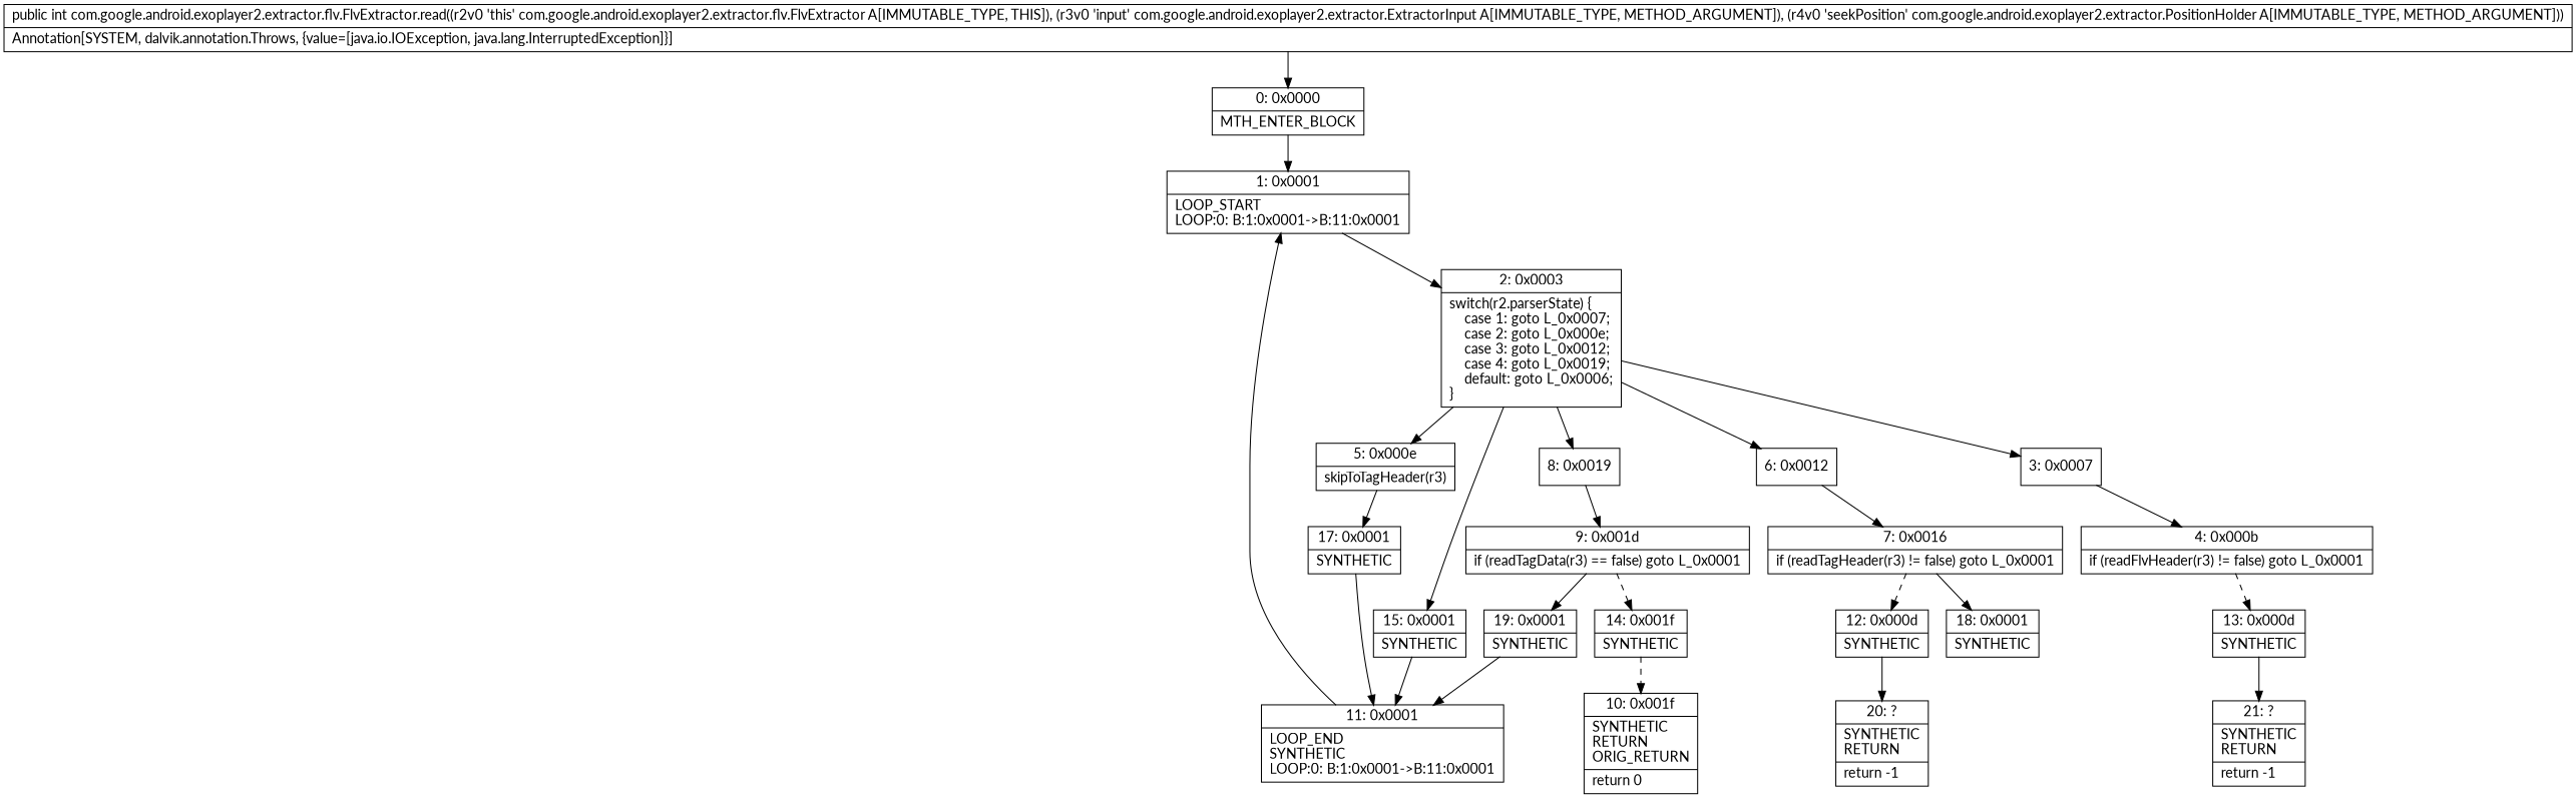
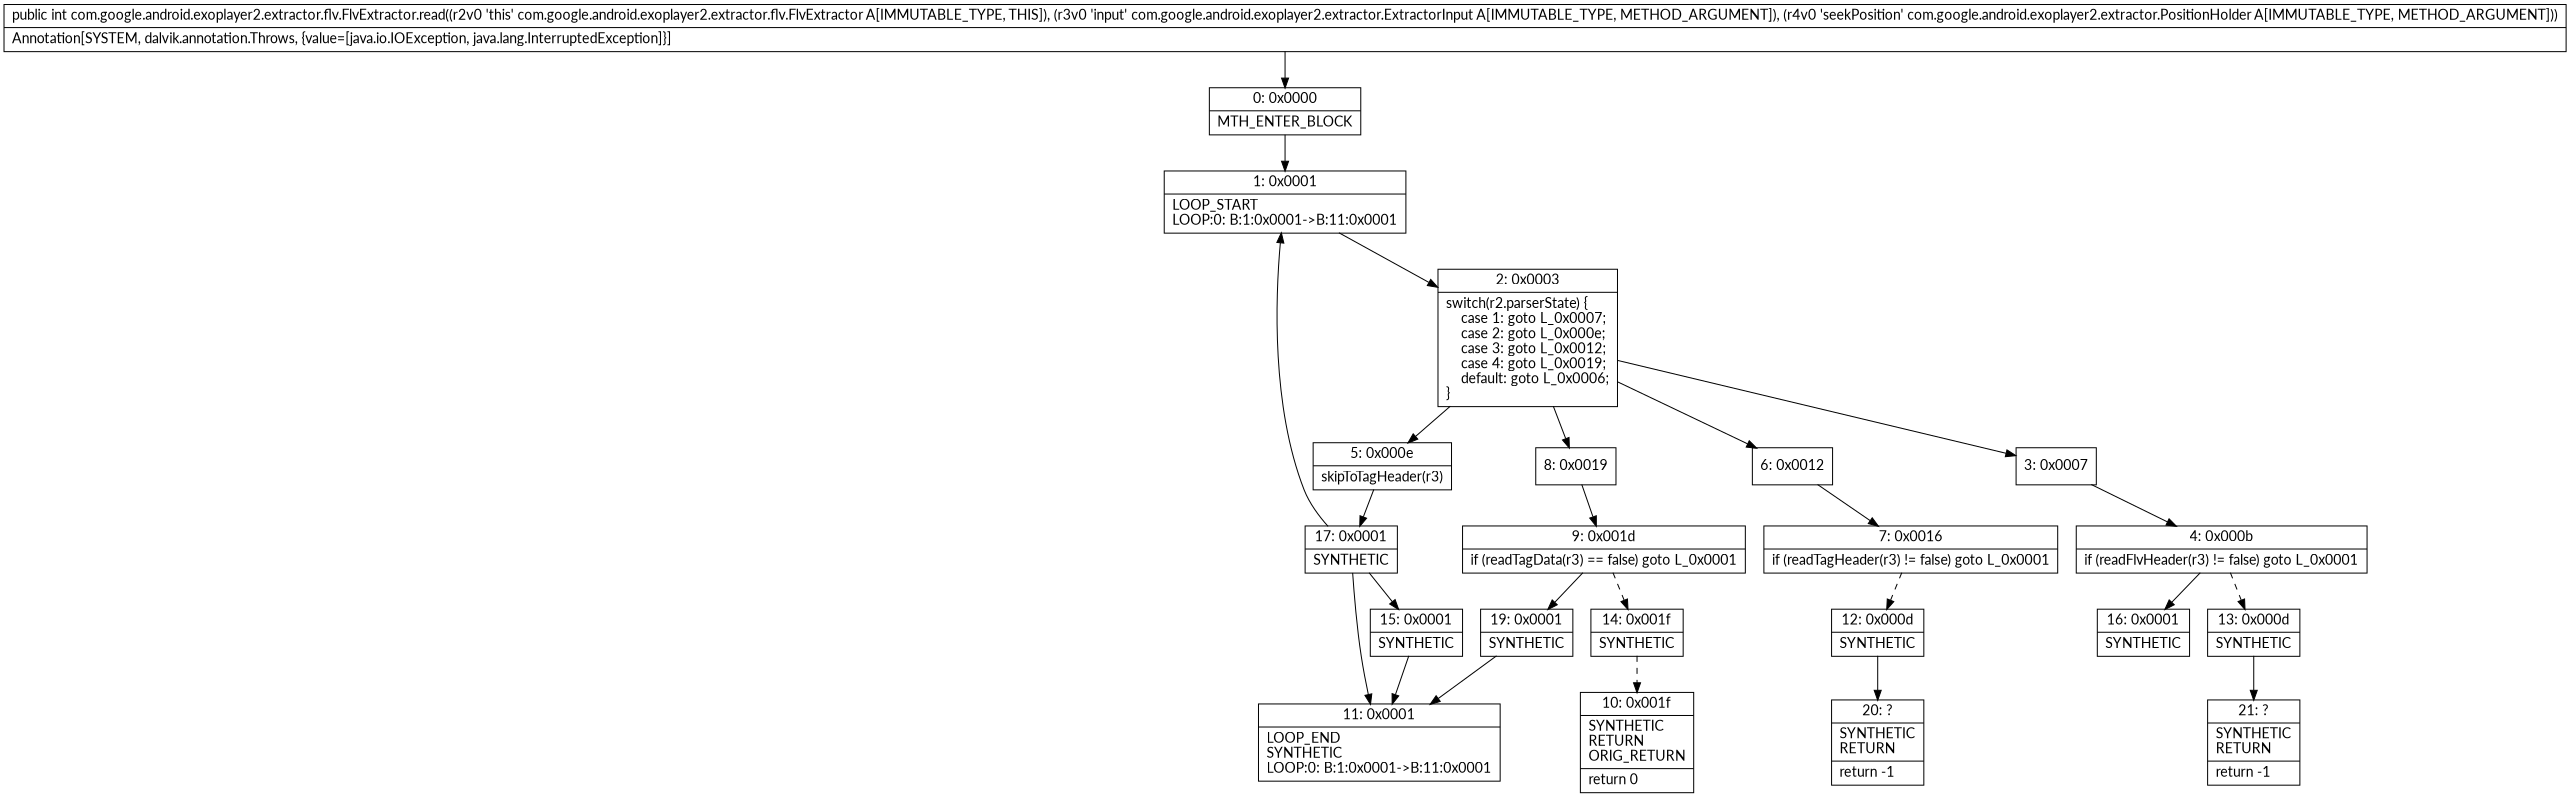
  digraph {
    fontname=Lato
    node [fontname=Lato shape=record]
    edge [fontname=Lato]
    n1 [label="{0\:\ 0x0000|MTH_ENTER_BLOCK\l}"]
    n2 [label="{1\:\ 0x0001|LOOP_START\lLOOP:0: B:1:0x0001\-\>B:11:0x0001\l}"]
    n3 [label="{2\:\ 0x0003|switch(r2.parserState) \{\l    case 1: goto L_0x0007;\l    case 2: goto L_0x000e;\l    case 3: goto L_0x0012;\l    case 4: goto L_0x0019;\l    default: goto L_0x0006;\l\}\l}"]
    n4 [label="{3\:\ 0x0007}"]
    n5 [label="{5\:\ 0x000e|skipToTagHeader(r3)\l}"]
    n6 [label="{6\:\ 0x0012}"]
    n7 [label="{8\:\ 0x0019}"]
    n8 [label="{15\:\ 0x0001|SYNTHETIC\l}"]
    n9 [label="{4\:\ 0x000b|if (readFlvHeader(r3) != false) goto L_0x0001\l}"]
    n10 [label="{17\:\ 0x0001|SYNTHETIC\l}"]
    n11 [label="{7\:\ 0x0016|if (readTagHeader(r3) != false) goto L_0x0001\l}"]
    n12 [label="{9\:\ 0x001d|if (readTagData(r3) == false) goto L_0x0001\l}"]
    n13 [label="{11\:\ 0x0001|LOOP_END\lSYNTHETIC\lLOOP:0: B:1:0x0001\-\>B:11:0x0001\l}"]
    n14 [label="{13\:\ 0x000d|SYNTHETIC\l}"]
+   n15 [label="{16\:\ 0x0001|SYNTHETIC\l}"]
    n16 [label="{21\:\ ?|SYNTHETIC\lRETURN\l|return \-1\l}"]
    n17 [label="{12\:\ 0x000d|SYNTHETIC\l}"]
-   n18 [label="{18\:\ 0x0001|SYNTHETIC\l}"]
    n19 [label="{20\:\ ?|SYNTHETIC\lRETURN\l|return \-1\l}"]
    n20 [label="{14\:\ 0x001f|SYNTHETIC\l}"]
    n21 [label="{19\:\ 0x0001|SYNTHETIC\l}"]
    n22 [label="{10\:\ 0x001f|SYNTHETIC\lRETURN\lORIG_RETURN\l|return 0\l}"]
    n23 [label="{public int com.google.android.exoplayer2.extractor.flv.FlvExtractor.read((r2v0 'this' com.google.android.exoplayer2.extractor.flv.FlvExtractor A[IMMUTABLE_TYPE, THIS]), (r3v0 'input' com.google.android.exoplayer2.extractor.ExtractorInput A[IMMUTABLE_TYPE, METHOD_ARGUMENT]), (r4v0 'seekPosition' com.google.android.exoplayer2.extractor.PositionHolder A[IMMUTABLE_TYPE, METHOD_ARGUMENT]))  | Annotation[SYSTEM, dalvik.annotation.Throws, \{value=[java.io.IOException, java.lang.InterruptedException]\}]\l}"]
    n1 -> n2
    n2 -> n3
    n3 -> n4
    n3 -> n5
    n3 -> n6
    n3 -> n7
-   n3 -> n8
+   n10 -> n8
    n4 -> n9
    n5 -> n10
    n6 -> n11
    n7 -> n12
    n8 -> n13
    n9 -> n14 [style=dashed]
+   n9 -> n15
    n10 -> n13
    n11 -> n17 [style=dashed]
-   n11 -> n18
    n12 -> n20 [style=dashed]
    n12 -> n21
-   n13 -> n2
+   n10 -> n2
    n14 -> n16
    n17 -> n19
    n20 -> n22 [style=dashed]
    n21 -> n13
    n23 -> n1
  }
